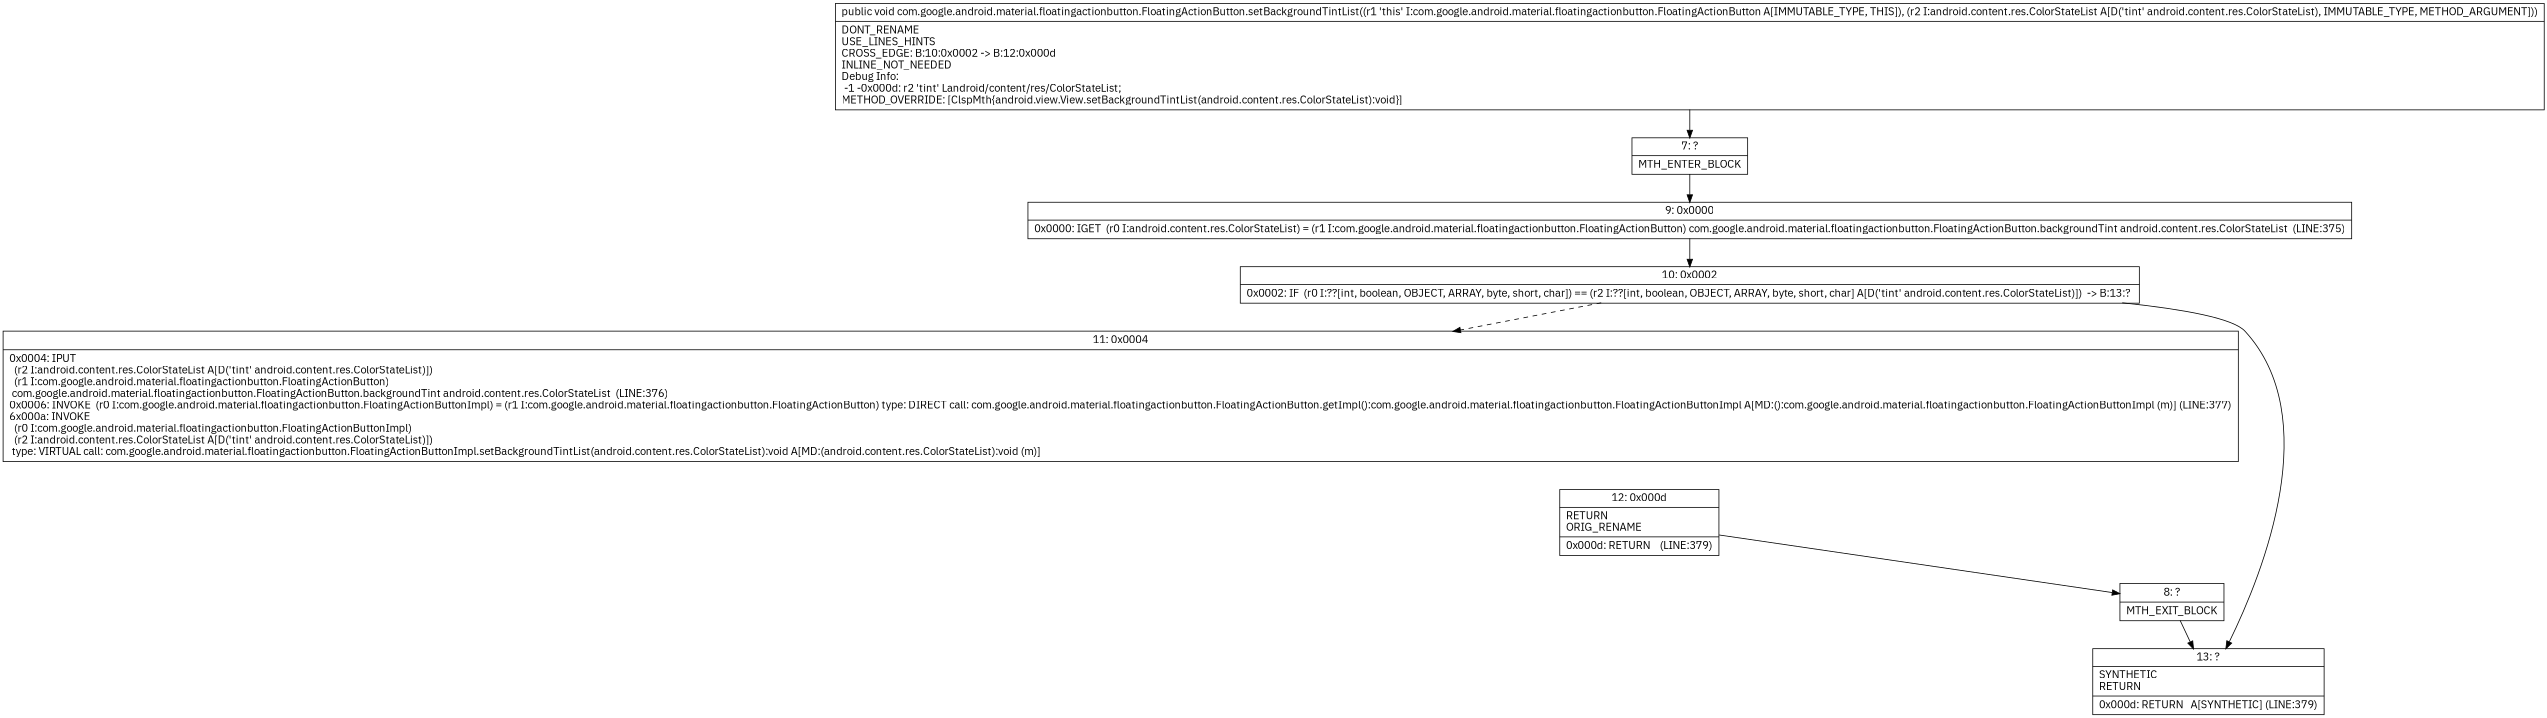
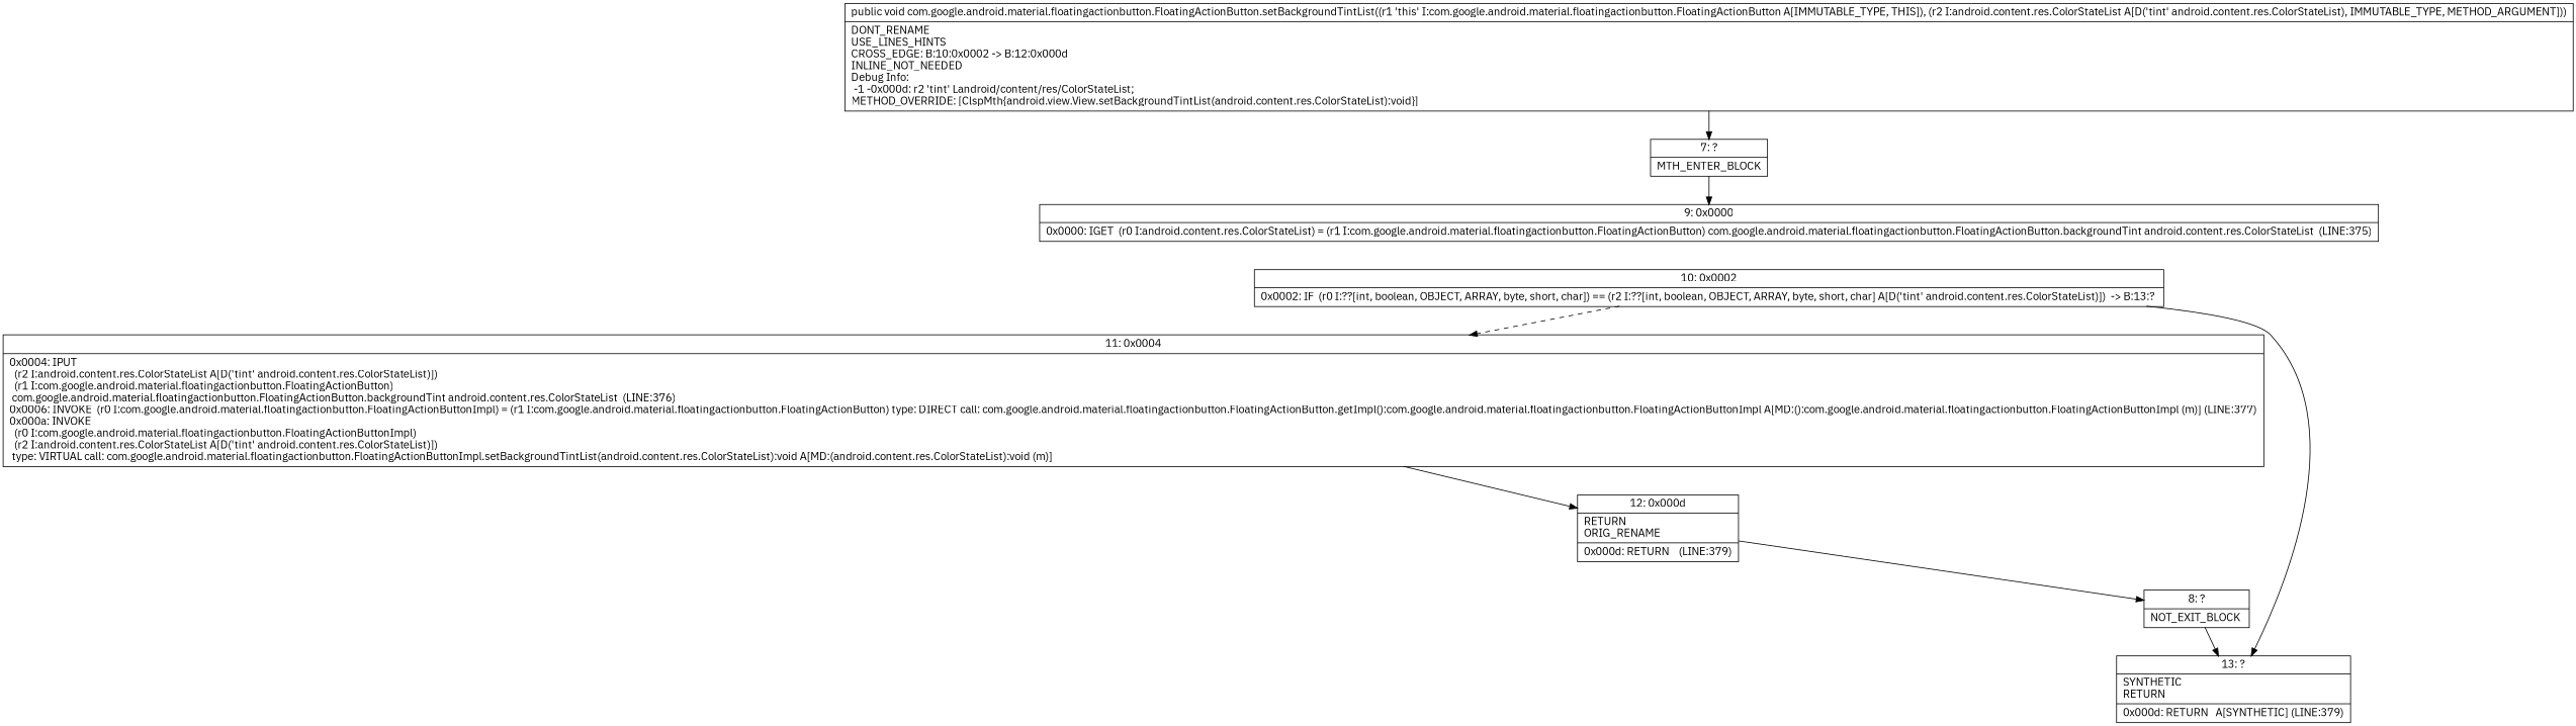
  digraph {
    fontname="IBM Plex Sans"
    node [fontname="IBM Plex Sans" shape=record]
    edge [fontname="IBM Plex Sans"]
    n1 [label="{7\:\ ?|MTH_ENTER_BLOCK\l}"]
    n2 [label="{9\:\ 0x0000|0x0000: IGET  (r0 I:android.content.res.ColorStateList) = (r1 I:com.google.android.material.floatingactionbutton.FloatingActionButton) com.google.android.material.floatingactionbutton.FloatingActionButton.backgroundTint android.content.res.ColorStateList  (LINE:375)\l}"]
    n3 [label="{10\:\ 0x0002|0x0002: IF  (r0 I:??[int, boolean, OBJECT, ARRAY, byte, short, char]) == (r2 I:??[int, boolean, OBJECT, ARRAY, byte, short, char] A[D('tint' android.content.res.ColorStateList)])  \-\> B:13:? \l}"]
-   n4 [label="{11\:\ 0x0004|0x0004: IPUT  \l  (r2 I:android.content.res.ColorStateList A[D('tint' android.content.res.ColorStateList)])\l  (r1 I:com.google.android.material.floatingactionbutton.FloatingActionButton)\l com.google.android.material.floatingactionbutton.FloatingActionButton.backgroundTint android.content.res.ColorStateList  (LINE:376)\l0x0006: INVOKE  (r0 I:com.google.android.material.floatingactionbutton.FloatingActionButtonImpl) = (r1 I:com.google.android.material.floatingactionbutton.FloatingActionButton) type: DIRECT call: com.google.android.material.floatingactionbutton.FloatingActionButton.getImpl():com.google.android.material.floatingactionbutton.FloatingActionButtonImpl A[MD:():com.google.android.material.floatingactionbutton.FloatingActionButtonImpl (m)] (LINE:377)\l6x000a: INVOKE  \l  (r0 I:com.google.android.material.floatingactionbutton.FloatingActionButtonImpl)\l  (r2 I:android.content.res.ColorStateList A[D('tint' android.content.res.ColorStateList)])\l type: VIRTUAL call: com.google.android.material.floatingactionbutton.FloatingActionButtonImpl.setBackgroundTintList(android.content.res.ColorStateList):void A[MD:(android.content.res.ColorStateList):void (m)]\l}"]
+   n4 [label="{11\:\ 0x0004|0x0004: IPUT  \l  (r2 I:android.content.res.ColorStateList A[D('tint' android.content.res.ColorStateList)])\l  (r1 I:com.google.android.material.floatingactionbutton.FloatingActionButton)\l com.google.android.material.floatingactionbutton.FloatingActionButton.backgroundTint android.content.res.ColorStateList  (LINE:376)\l0x0006: INVOKE  (r0 I:com.google.android.material.floatingactionbutton.FloatingActionButtonImpl) = (r1 I:com.google.android.material.floatingactionbutton.FloatingActionButton) type: DIRECT call: com.google.android.material.floatingactionbutton.FloatingActionButton.getImpl():com.google.android.material.floatingactionbutton.FloatingActionButtonImpl A[MD:():com.google.android.material.floatingactionbutton.FloatingActionButtonImpl (m)] (LINE:377)\l0x000a: INVOKE  \l  (r0 I:com.google.android.material.floatingactionbutton.FloatingActionButtonImpl)\l  (r2 I:android.content.res.ColorStateList A[D('tint' android.content.res.ColorStateList)])\l type: VIRTUAL call: com.google.android.material.floatingactionbutton.FloatingActionButtonImpl.setBackgroundTintList(android.content.res.ColorStateList):void A[MD:(android.content.res.ColorStateList):void (m)]\l}"]
    n5 [label="{13\:\ ?|SYNTHETIC\lRETURN\l|0x000d: RETURN   A[SYNTHETIC] (LINE:379)\l}"]
    n6 [label="{12\:\ 0x000d|RETURN\lORIG_RENAME\l|0x000d: RETURN    (LINE:379)\l}"]
-   n7 [label="{8\:\ ?|MTH_EXIT_BLOCK\l}"]
+   n7 [label="{8\:\ ?|NOT_EXIT_BLOCK\l}"]
    n8 [label="{public void com.google.android.material.floatingactionbutton.FloatingActionButton.setBackgroundTintList((r1 'this' I:com.google.android.material.floatingactionbutton.FloatingActionButton A[IMMUTABLE_TYPE, THIS]), (r2 I:android.content.res.ColorStateList A[D('tint' android.content.res.ColorStateList), IMMUTABLE_TYPE, METHOD_ARGUMENT]))  | DONT_RENAME\lUSE_LINES_HINTS\lCROSS_EDGE: B:10:0x0002 \-\> B:12:0x000d\lINLINE_NOT_NEEDED\lDebug Info:\l  \-1 \-0x000d: r2 'tint' Landroid\/content\/res\/ColorStateList;\lMETHOD_OVERRIDE: [ClspMth\{android.view.View.setBackgroundTintList(android.content.res.ColorStateList):void\}]\l}"]
    n1 -> n2
-   n2 -> n3
    n3 -> n4 [style=dashed]
    n3 -> n5
+   n4 -> n6
    n6 -> n7
    n7 -> n5
    n8 -> n1
  }
